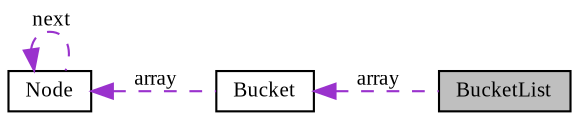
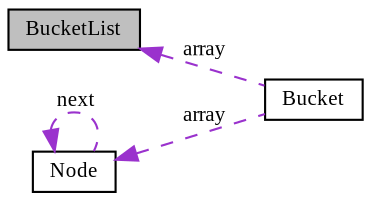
  digraph {
    fontname="Liberation Serif"
    rankdir=LR
    node [color=black fillcolor=white fontname="Liberation Serif" fontsize=10 shape=record style=filled]
    edge [color=darkorchid3 dir=back fontname="Liberation Serif" fontsize=10 labelfontname=Helvetica labelfontsize=10 style=dashed]
    n1 [fillcolor=grey75 fontcolor=black height=0.2 label=BucketList width=0.4]
    n2 [height=0.2 label=Bucket width=0.4]
    n3 [height=0.2 label="Node" width=0.4]
-   n2 -> n1 [label=" array"]
+   n1 -> n2 [label=" array"]
    n3 -> n2 [label=" array"]
    n3 -> n3 [label=" next"]
  }
